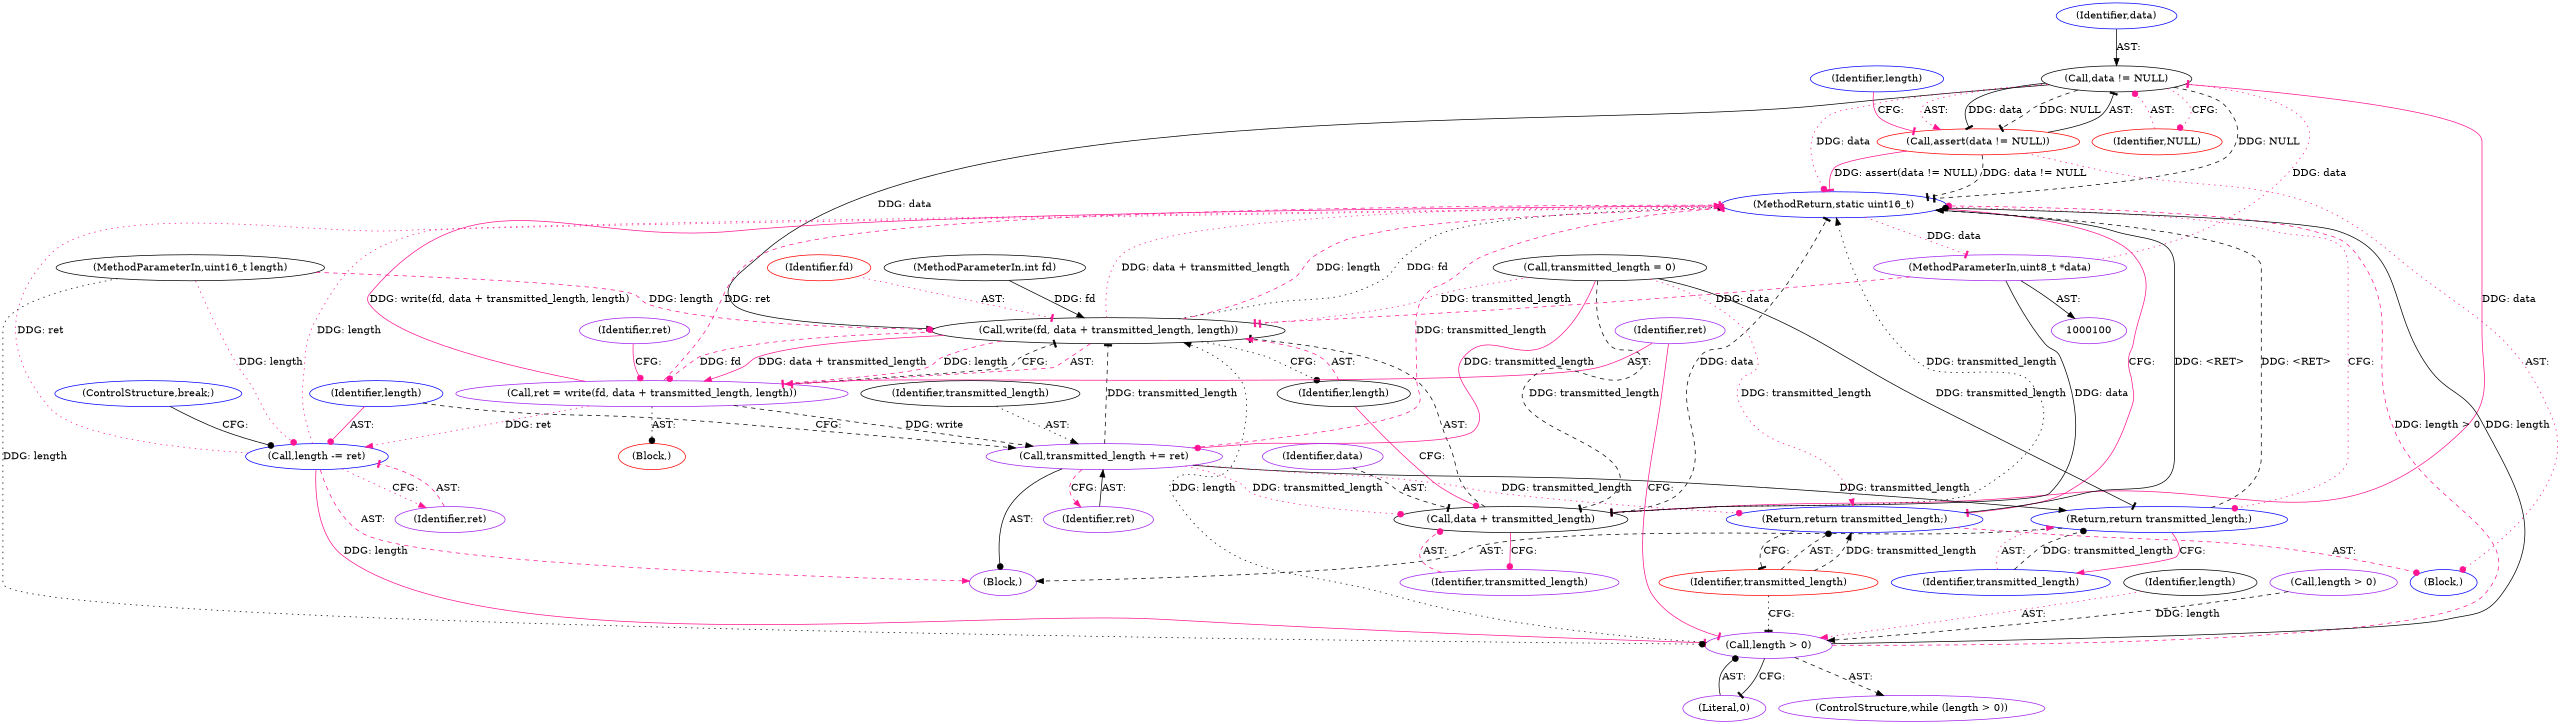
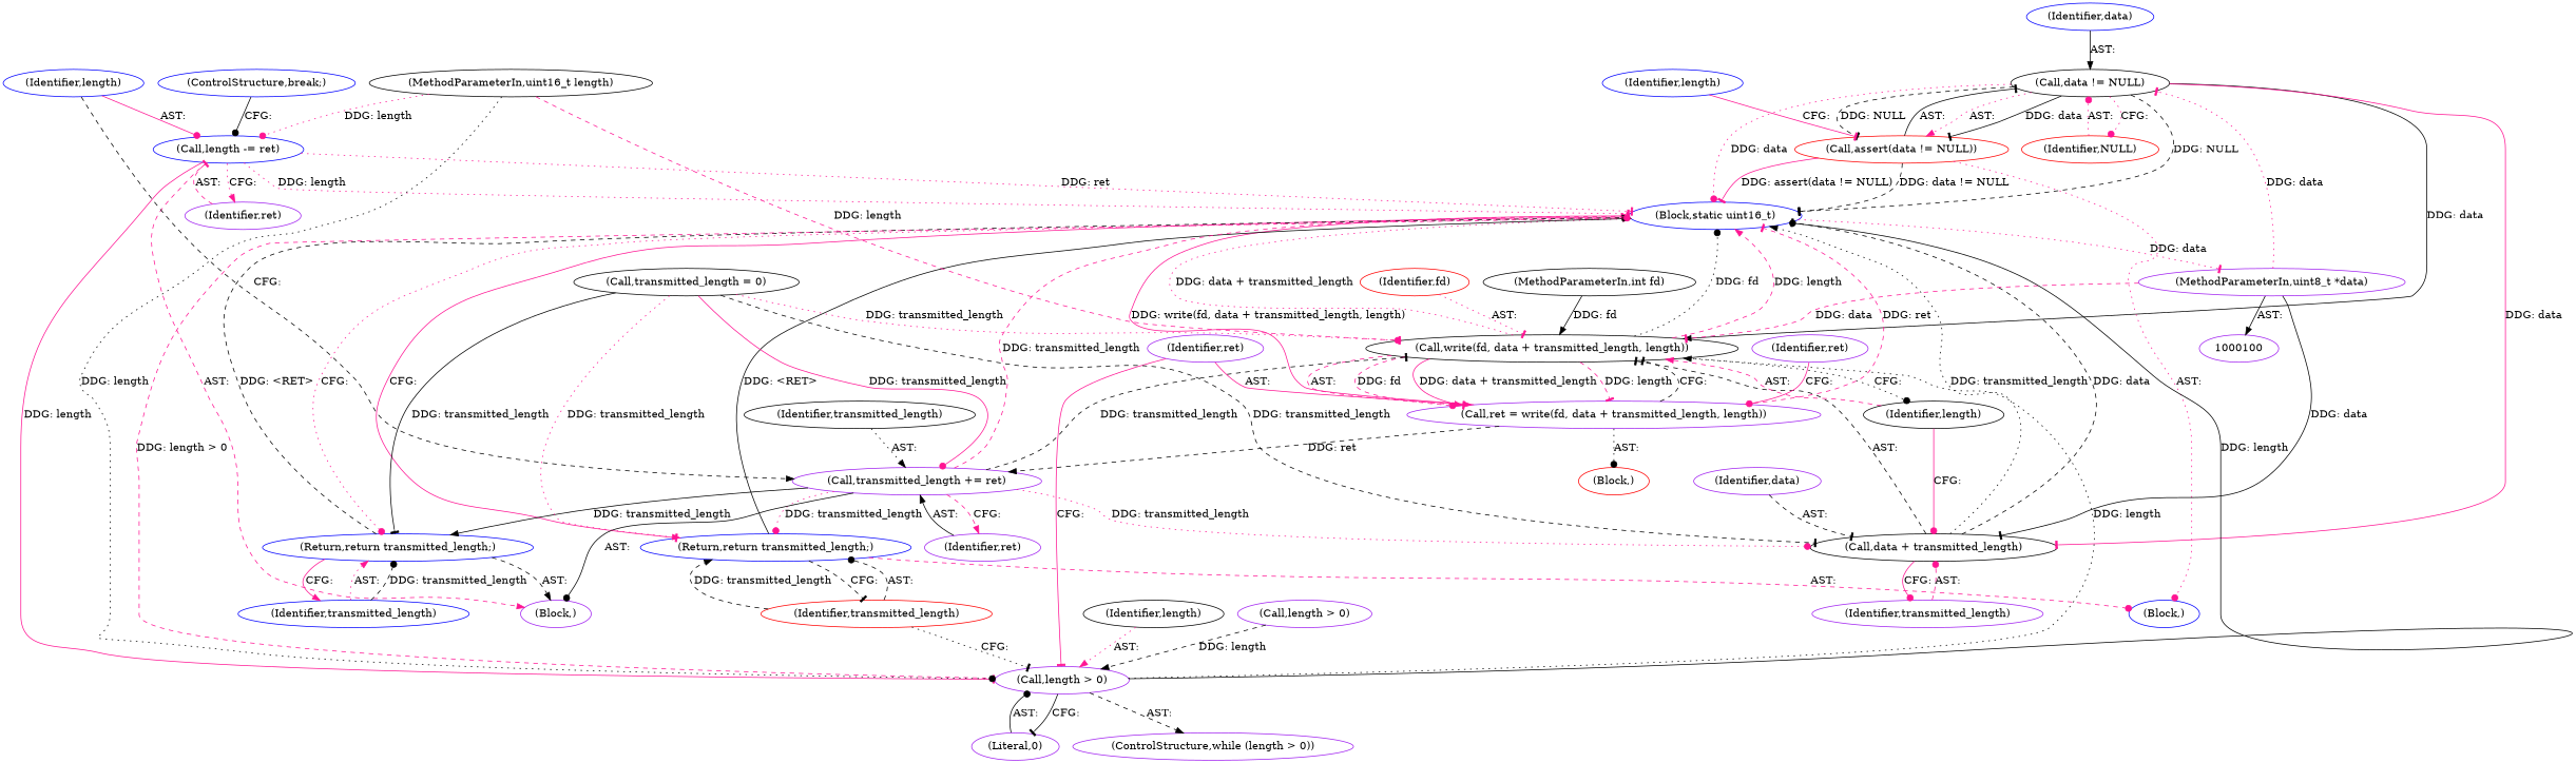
  digraph {
    node [color=purple]
    edge [arrowhead=tee color=deeppink style=dashed]
    n1 [color=black label="(Call,data != NULL)"]
    n2 [color=red label="(Call,assert(data != NULL))"]
    n3 [color=black label="(Call,write(fd, data + transmitted_length, length))"]
    n4 [color=black label="(Call,data + transmitted_length)"]
-   n5 [color=blue label="(MethodReturn,static uint16_t)"]
+   n5 [color=blue label="(Block,static uint16_t)"]
    n6 [color=red label="(Identifier,NULL)"]
    n7 [color=blue label="(Block,)"]
    n8 [label="(Call,ret = write(fd, data + transmitted_length, length))"]
    n9 [color=black label="(Identifier,length)"]
    n10 [label="(Identifier,transmitted_length)"]
    n11 [label="(MethodParameterIn,uint8_t *data)"]
    n12 [color=blue label="(Return,return transmitted_length;)"]
    n13 [color=blue label="(Return,return transmitted_length;)"]
    1000100
    n15 [color=blue label="(Call,length -= ret)"]
    n16 [label="(Call,transmitted_length += ret)"]
    n17 [color=red label="(Block,)"]
    n18 [label="(Block,)"]
    n19 [label="(Call,length > 0)"]
    n20 [label="(Identifier,ret)"]
    n21 [label="(Identifier,ret)"]
    n22 [color=blue label="(Identifier,transmitted_length)"]
    n23 [color=red label="(Identifier,transmitted_length)"]
    n24 [label="(Literal,0)"]
    n25 [label="(ControlStructure,while (length > 0))"]
    n26 [label="(Identifier,ret)"]
    n27 [color=black label="(Call,transmitted_length = 0)"]
    n28 [label="(Identifier,data)"]
    n29 [color=black label="(Identifier,length)"]
    n30 [label="(Call,length > 0)"]
    n31 [color=red label="(Identifier,fd)"]
    n32 [color=blue label="(Identifier,data)"]
    n33 [color=black label="(MethodParameterIn,uint16_t length)"]
    n34 [color=blue label="(Identifier,length)"]
    n35 [color=black label="(MethodParameterIn,int fd)"]
    n36 [color=black label="(Identifier,transmitted_length)"]
    n37 [color=blue label="(ControlStructure,break;)"]
    n38 [label="(Identifier,ret)"]
    n39 [color=blue label="(Identifier,length)"]
    n1 -> n2 [arrowhead=normal label="AST: " style=dotted]
    n1 -> n2 [color=black label="DDG: data" style=solid]
    n1 -> n2 [color=black label="DDG: NULL"]
    n1 -> n3 [arrowhead=normal color=black label="DDG: data" style=solid]
    n1 -> n4 [label="DDG: data" style=solid]
    n1 -> n5 [color=black label="DDG: NULL"]
    n1 -> n5 [arrowhead=dot label="DDG: data" style=dotted]
    n1 -> n6 [arrowhead=dot label="CFG: " style=dotted]
    n2 -> n1 [color=black label="AST: " style=solid]
    n2 -> n5 [label="DDG: assert(data != NULL)" style=solid]
    n2 -> n5 [color=black label="DDG: data != NULL"]
    n2 -> n7 [arrowhead=dot label="AST: " style=dotted]
    n3 -> n5 [arrowhead=normal label="DDG: data + transmitted_length" style=dotted]
    n3 -> n5 [arrowhead=normal label="DDG: length"]
    n3 -> n5 [arrowhead=dot color=black label="DDG: fd" style=dotted]
    n3 -> n8 [label="AST: "]
    n3 -> n8 [arrowhead=dot label="DDG: fd"]
    n3 -> n8 [arrowhead=normal label="DDG: data + transmitted_length" style=solid]
    n3 -> n8 [label="DDG: length"]
    n3 -> n9 [arrowhead=dot color=black label="CFG: " style=dotted]
    n4 -> n3 [color=black label="AST: "]
    n4 -> n5 [arrowhead=normal color=black label="DDG: transmitted_length" style=dotted]
    n4 -> n5 [color=black label="DDG: data"]
    n4 -> n10 [arrowhead=dot label="CFG: " style=solid]
    n5 -> n11 [label="DDG: data" style=dotted]
    n5 -> n12 [arrowhead=dot label="CFG: " style=dotted]
    n5 -> n13 [label="CFG: " style=solid]
    n6 -> n1 [arrowhead=dot label="AST: " style=dotted]
    n8 -> n3 [color=black label="CFG: "]
    n8 -> n5 [arrowhead=normal label="DDG: write(fd, data + transmitted_length, length)" style=solid]
    n8 -> n5 [label="DDG: ret"]
-   n8 -> n15 [arrowhead=normal label="DDG: ret" style=dotted]
-   n8 -> n16 [arrowhead=normal color=black label="DDG: write"]
+   n8 -> n16 [arrowhead=normal color=black label="DDG: ret"]
    n8 -> n17 [arrowhead=dot color=black label="AST: " style=dotted]
    n9 -> n3 [arrowhead=normal label="AST: "]
    n9 -> n4 [arrowhead=dot label="CFG: " style=solid]
    n10 -> n4 [arrowhead=dot label="AST: "]
    n11 -> n1 [label="DDG: data" style=dotted]
    n11 -> n3 [label="DDG: data"]
    n11 -> n4 [color=black label="DDG: data" style=solid]
    n11 -> 1000100 [arrowhead=normal color=black label="AST: " style=solid]
    n12 -> n5 [arrowhead=normal color=black label="DDG: <RET>"]
    n12 -> n18 [arrowhead=normal color=black label="AST: "]
    n12 -> n22 [arrowhead=normal label="CFG: " style=solid]
    n13 -> n5 [arrowhead=normal color=black label="DDG: <RET>" style=solid]
    n13 -> n7 [arrowhead=dot label="AST: "]
    n13 -> n23 [color=black label="CFG: "]
    n15 -> n5 [label="DDG: length" style=dotted]
    n15 -> n5 [label="DDG: ret" style=dotted]
    n15 -> n18 [arrowhead=normal label="AST: "]
    n15 -> n19 [label="DDG: length" style=solid]
    n15 -> n20 [arrowhead=normal label="CFG: " style=dotted]
    n16 -> n3 [color=black label="DDG: transmitted_length"]
    n16 -> n4 [arrowhead=dot label="DDG: transmitted_length" style=dotted]
    n16 -> n5 [label="DDG: transmitted_length"]
    n16 -> n12 [arrowhead=normal color=black label="DDG: transmitted_length" style=solid]
    n16 -> n13 [arrowhead=dot label="DDG: transmitted_length" style=dotted]
    n16 -> n18 [arrowhead=dot color=black label="AST: " style=solid]
    n16 -> n21 [arrowhead=normal label="CFG: "]
    n19 -> n3 [arrowhead=normal color=black label="DDG: length" style=dotted]
    n19 -> n5 [arrowhead=dot label="DDG: length > 0"]
    n19 -> n5 [arrowhead=dot color=black label="DDG: length" style=solid]
    n19 -> n24 [color=black label="CFG: " style=solid]
    n19 -> n25 [arrowhead=normal color=black label="AST: "]
    n20 -> n15 [label="AST: "]
    n21 -> n16 [arrowhead=normal color=black label="AST: " style=solid]
    n22 -> n12 [arrowhead=normal label="AST: " style=dotted]
    n22 -> n12 [arrowhead=dot color=black label="DDG: transmitted_length"]
    n23 -> n13 [arrowhead=dot color=black label="AST: "]
    n23 -> n13 [arrowhead=normal color=black label="DDG: transmitted_length"]
    n23 -> n19 [color=black label="CFG: " style=dotted]
    n24 -> n19 [arrowhead=dot color=black label="AST: " style=solid]
    n26 -> n8 [arrowhead=normal label="AST: " style=solid]
    n26 -> n19 [label="CFG: " style=solid]
    n27 -> n3 [label="DDG: transmitted_length" style=dotted]
    n27 -> n4 [color=black label="DDG: transmitted_length"]
    n27 -> n12 [color=black label="DDG: transmitted_length" style=solid]
    n27 -> n13 [arrowhead=normal label="DDG: transmitted_length" style=dotted]
    n27 -> n16 [arrowhead=dot label="DDG: transmitted_length" style=solid]
    n28 -> n4 [color=black label="AST: "]
    n29 -> n19 [arrowhead=normal label="AST: " style=dotted]
    n30 -> n19 [arrowhead=normal color=black label="DDG: length"]
    n31 -> n3 [label="AST: " style=dotted]
    n32 -> n1 [arrowhead=normal color=black label="AST: " style=solid]
    n33 -> n3 [arrowhead=dot label="DDG: length"]
    n33 -> n15 [arrowhead=dot label="DDG: length" style=dotted]
    n33 -> n19 [arrowhead=dot color=black label="DDG: length" style=dotted]
    n34 -> n2 [label="CFG: " style=solid]
    n35 -> n3 [arrowhead=normal color=black label="DDG: fd" style=solid]
    n36 -> n16 [arrowhead=normal color=black label="AST: " style=dotted]
    n37 -> n15 [arrowhead=dot color=black label="CFG: " style=solid]
    n38 -> n8 [arrowhead=dot label="CFG: " style=solid]
    n39 -> n15 [arrowhead=dot label="AST: " style=solid]
    n39 -> n16 [arrowhead=normal color=black label="CFG: "]
  }
